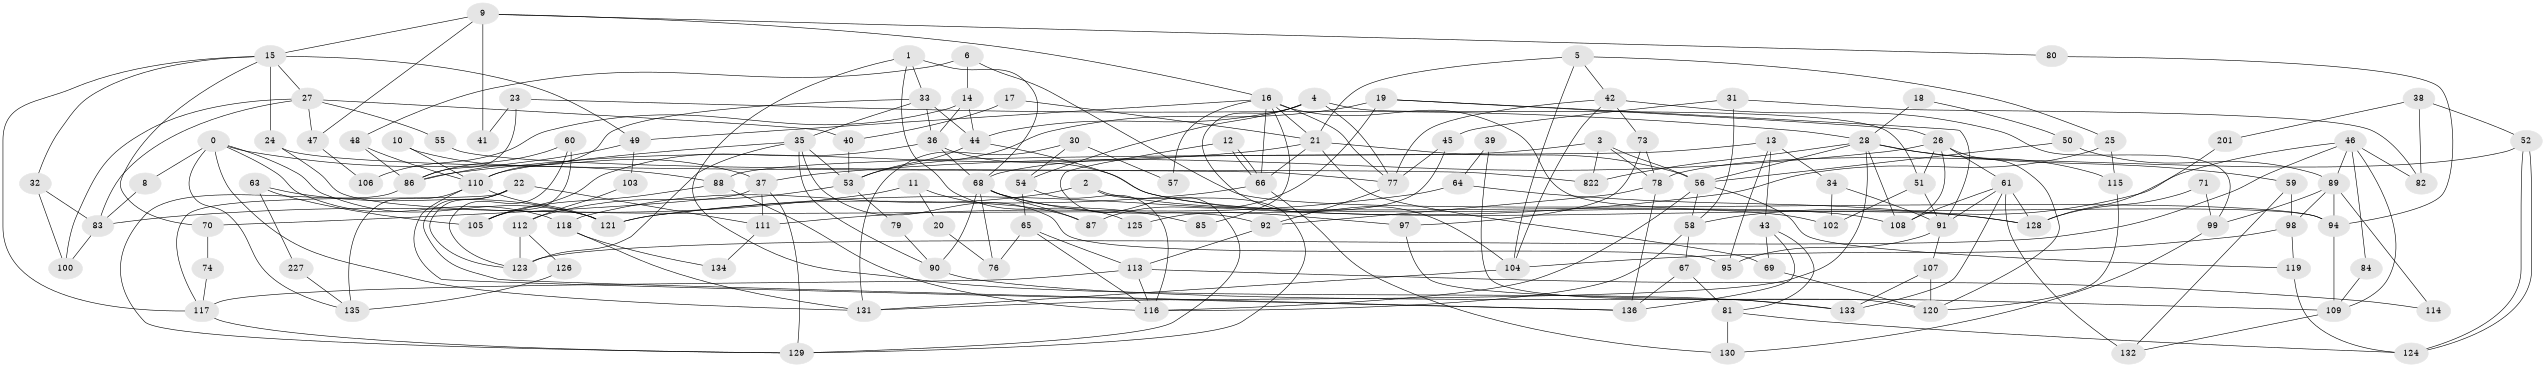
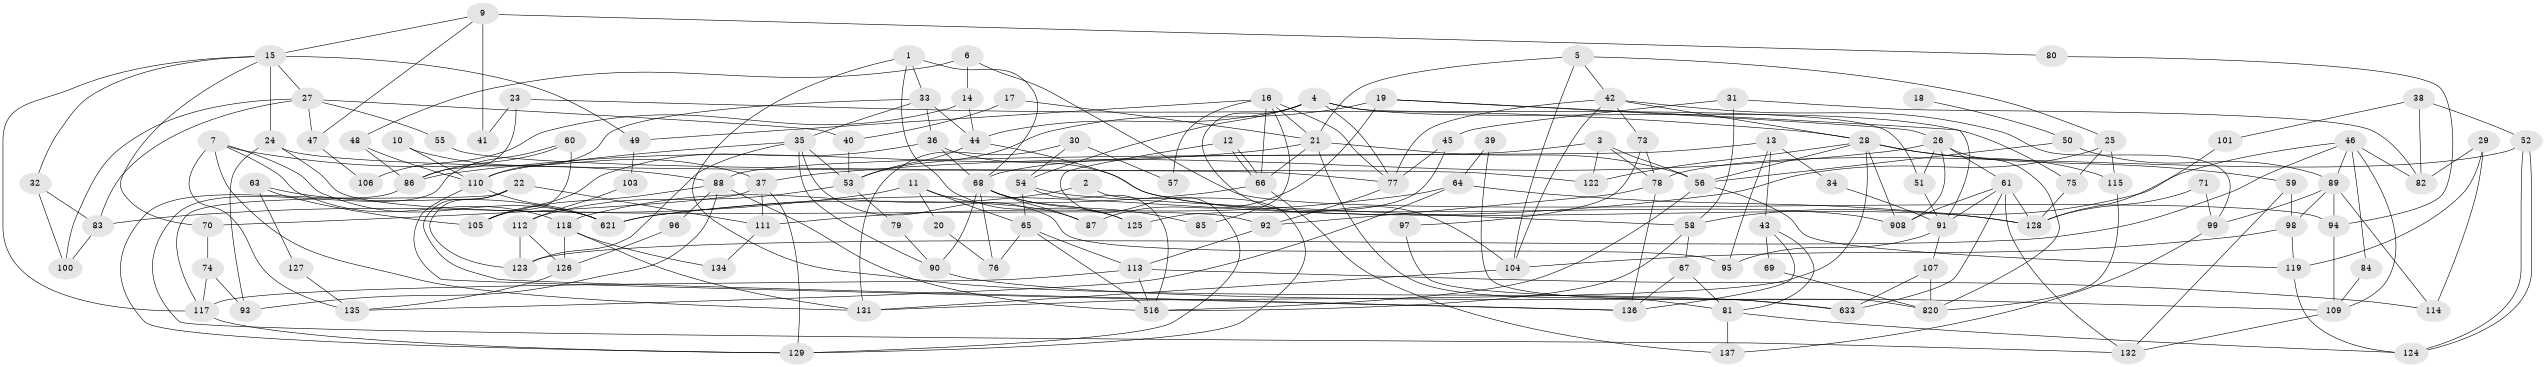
  graph {
    node [color=gray90 style=filled]
    1
    33
    68
    125
-   133
+   133 [label=633]
    44
    110
    36
    35
    87
    85
    76
    90
    97
    2
-   102
    118
    129
    131
    126
    134
    3
    56
    78
-   122 [label=822]
+   122
    119
-   116
+   116 [label=516]
    136
    92
    4
    51
    54
+   75
    77
    104
    53
-   108
+   108 [label=908]
    91
    65
    58
    128
    5
    21
    25
    42
    66
    69
    86
-   121
+   121 [label=621]
    115
    73
    99
    6
    14
    48
    94
    106
    109
-   7 [label=0]
-   8
+   7
    88
    135
    83
+   93
    105
+   96
    100
    9
    15
    16
    41
    47
    80
    24
    27
    32
    49
    70
    117
    57
    10
    37
    111
    11
    20
    113
    12
-   130
+   130 [label=137]
    13
    34
    43
    95
    81
    40
    55
    103
    74
    17
    18
    28
    50
    59
    89
    19
    26
    61
-   120
+   120 [label=820]
    79
    112
    107
    22
    123
    23
    132
    98
+   29
    82
    114
    124
    30
    31
    45
    67
    38
    52
-   101 [label=201]
+   101
    39
    64
    46
    84
    60
    63
-   127 [label=227]
+   127
    71
    1 -- 33
    1 -- 68
    1 -- 125
    1 -- 133
    33 -- 44
    33 -- 110
    33 -- 36
    33 -- 35
    68 -- 87
    68 -- 85
    68 -- 76
    68 -- 90
-   68 -- 97
+   68 -- 125
    44 -- 53
    44 -- 108
    110 -- 136
    110 -- 121
    36 -- 68
    36 -- 128
    36 -- 105
    35 -- 110
    35 -- 90
    35 -- 53
    35 -- 95
    35 -- 123
    90 -- 109
    97 -- 133
-   2 -- 102
    2 -- 118
    2 -- 129
    118 -- 131
+   118 -- 126
    118 -- 134
    126 -- 135
    3 -- 68
    3 -- 56
    3 -- 78
    3 -- 122
    56 -- 119
    56 -- 116
    78 -- 136
    78 -- 92
    119 -- 124
    92 -- 113
    4 -- 44
    4 -- 51
    4 -- 54
+   4 -- 75
    4 -- 77
    4 -- 104
-   51 -- 102
    51 -- 91
    54 -- 116
    54 -- 65
-   56 -- 58
+   54 -- 58
+   75 -- 128
    77 -- 92
    104 -- 131
    53 -- 79
    53 -- 112
    91 -- 95
    91 -- 107
    65 -- 76
    65 -- 116
    65 -- 113
    58 -- 116
    58 -- 67
    5 -- 104
    5 -- 21
    5 -- 25
    5 -- 42
    21 -- 56
    21 -- 66
-   21 -- 69
+   21 -- 81
    21 -- 86
+   25 -- 75
    25 -- 121
    25 -- 115
    42 -- 77
    42 -- 104
    42 -- 73
    42 -- 99
    66 -- 121
    66 -- 130
    69 -- 120
    86 -- 129
    115 -- 120
    73 -- 97
    73 -- 78
    99 -- 130
    6 -- 14
    6 -- 48
    6 -- 94
    14 -- 44
-   14 -- 36
    14 -- 106
    48 -- 110
    48 -- 86
    94 -- 109
    109 -- 132
    7 -- 118
    7 -- 131
    7 -- 121
-   7 -- 8
    7 -- 88
    7 -- 135
-   8 -- 83
    88 -- 116
+   88 -- 93
    88 -- 105
+   88 -- 96
    83 -- 100
+   96 -- 126
    9 -- 15
-   9 -- 16
    9 -- 41
    9 -- 47
    9 -- 80
    15 -- 24
    15 -- 27
    15 -- 32
    15 -- 49
    15 -- 70
    15 -- 117
    16 -- 85
    16 -- 77
    16 -- 21
    16 -- 66
-   16 -- 94
    16 -- 49
    16 -- 57
    47 -- 106
    80 -- 94
    24 -- 92
    24 -- 77
+   24 -- 93
    27 -- 83
    27 -- 100
    27 -- 47
    27 -- 40
    27 -- 55
    32 -- 83
    32 -- 100
-   49 -- 86
    49 -- 103
    70 -- 74
    117 -- 129
    10 -- 110
    10 -- 37
    37 -- 129
    37 -- 70
    37 -- 111
    111 -- 134
    11 -- 87
+   11 -- 65
    11 -- 83
    11 -- 20
    20 -- 76
    113 -- 116
    113 -- 117
    113 -- 114
    12 -- 129
    12 -- 66
    12 -- 66
    13 -- 88
    13 -- 34
    13 -- 43
    13 -- 95
-   34 -- 102
    34 -- 91
    43 -- 136
    43 -- 69
    43 -- 81
    81 -- 130
    81 -- 124
    40 -- 53
    55 -- 122
    103 -- 112
+   74 -- 93
    74 -- 117
    17 -- 21
    17 -- 40
-   18 -- 28
+   42 -- 28
    18 -- 50
    28 -- 131
    28 -- 56
    28 -- 122
    28 -- 108
    28 -- 115
    28 -- 59
    50 -- 56
    50 -- 89
    59 -- 132
    59 -- 98
    89 -- 99
    89 -- 94
    89 -- 98
    89 -- 114
    19 -- 87
    19 -- 53
    19 -- 91
    19 -- 26
    26 -- 51
    26 -- 108
    26 -- 37
    26 -- 61
    26 -- 120
    61 -- 133
    61 -- 108
    61 -- 91
    61 -- 128
    61 -- 132
    79 -- 90
    112 -- 126
    112 -- 123
    107 -- 133
    107 -- 120
    22 -- 136
    22 -- 117
    22 -- 111
    22 -- 123
    23 -- 86
    23 -- 41
    23 -- 28
    98 -- 119
    98 -- 104
+   29 -- 119
+   29 -- 82
+   29 -- 114
    30 -- 131
    30 -- 54
    30 -- 57
    31 -- 58
    31 -- 82
    31 -- 45
    45 -- 125
    45 -- 77
    67 -- 136
    67 -- 81
    38 -- 82
    38 -- 52
    38 -- 101
    52 -- 78
    52 -- 124
    52 -- 124
    101 -- 128
    39 -- 120
    39 -- 64
    64 -- 128
-   110 -- 135
+   64 -- 135
    64 -- 111
    46 -- 58
    46 -- 109
    46 -- 89
    46 -- 123
    46 -- 82
    46 -- 84
    84 -- 109
    60 -- 86
    60 -- 105
-   60 -- 123
+   60 -- 132
    63 -- 121
    63 -- 105
    63 -- 127
    127 -- 135
    71 -- 128
    71 -- 99
  }
